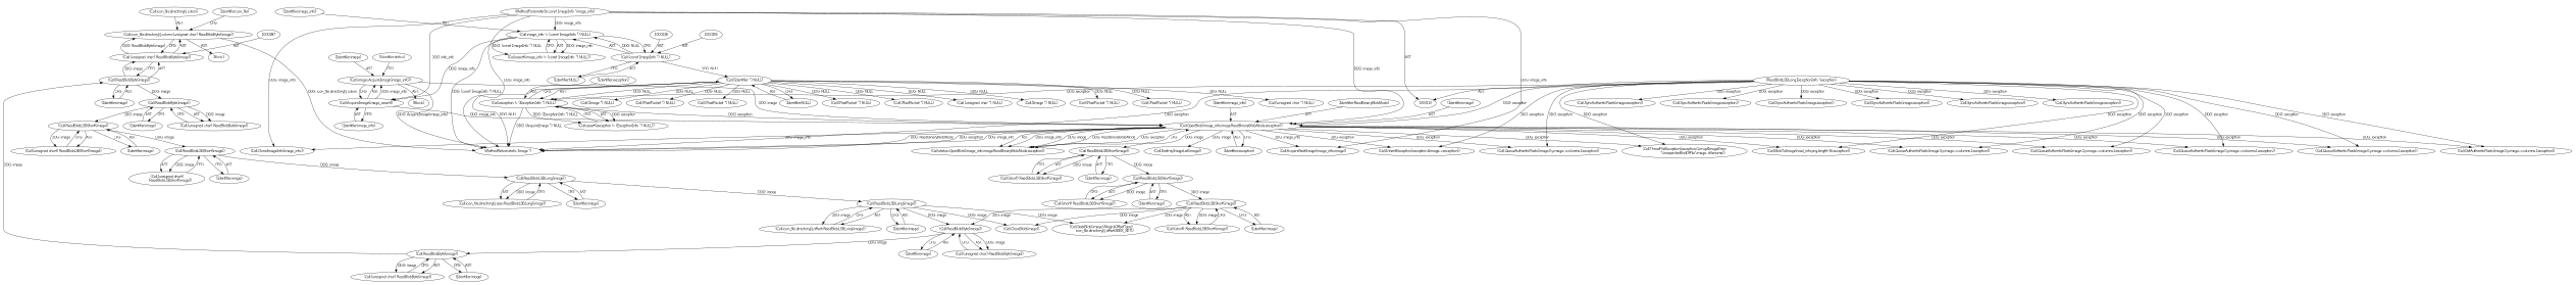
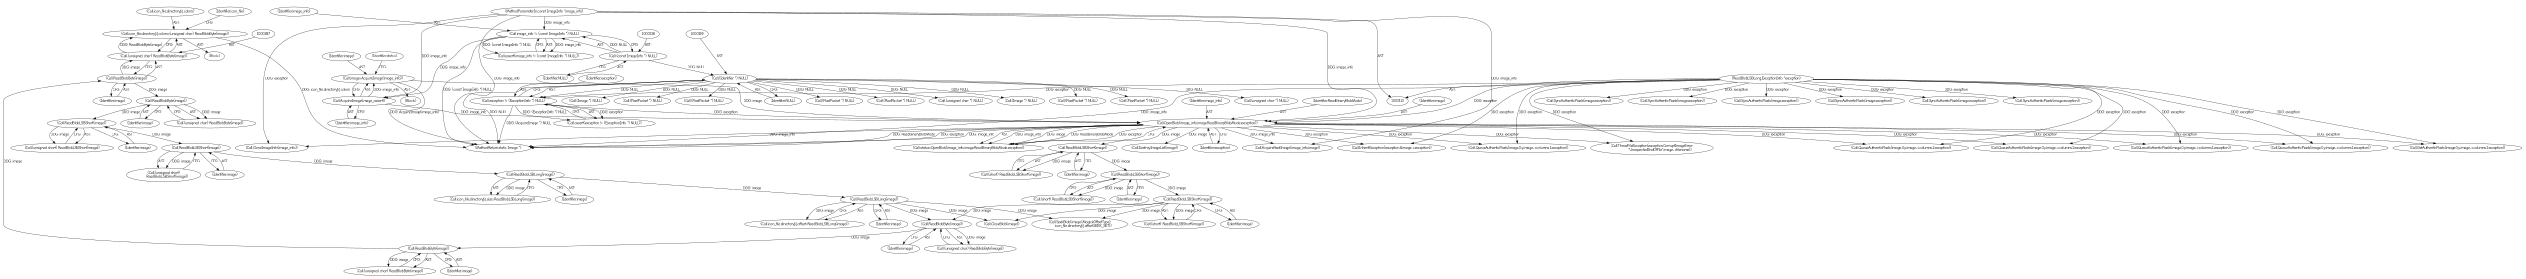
  digraph {
    fontname="Comic Neue"
    node [fontname="Comic Neue"]
    edge [fontname="Comic Neue"]
    n1 [label="(Call,icon_file.directory[i].colors=(unsigned char) ReadBlobByte(image))"]
    n2 [label="(Call,(unsigned char) ReadBlobByte(image))"]
    n3 [label="(MethodReturn,static Image *)"]
    n4 [label="(Block,)"]
    n5 [label="(Call,ReadBlobByte(image))"]
    n6 [label="(Call,ReadBlobByte(image))"]
    n7 [label="(Identifier,image)"]
    n8 [label="(Call,ReadBlobLSBShort(image))"]
    n9 [label="(Call,(unsigned char) ReadBlobByte(image))"]
    n10 [label="(Identifier,image)"]
    n11 [label="(Call,ReadBlobByte(image))"]
    n12 [label="(Call,(unsigned char) ReadBlobByte(image))"]
    n13 [label="(Identifier,image)"]
    n14 [label="(Call,ReadBlobByte(image))"]
    n15 [label="(Identifier,image)"]
    n16 [label="(Call,(unsigned char) ReadBlobByte(image))"]
    n17 [label="(Call,ReadBlobLSBShort(image))"]
    n18 [label="(Call,SeekBlob(image,(MagickOffsetType)\n      icon_file.directory[i].offset,SEEK_SET))"]
    n19 [label="(Call,(short) ReadBlobLSBShort(image))"]
    n20 [label="(Identifier,image)"]
    n21 [label="(Call,CloseBlob(image))"]
    n22 [label="(Call,ReadBlobLSBShort(image))"]
    n23 [label="(Identifier,image)"]
    n24 [label="(Call,(short) ReadBlobLSBShort(image))"]
    n25 [label="(Call,ReadBlobLSBShort(image))"]
    n26 [label="(Identifier,image)"]
    n27 [label="(Call,(short) ReadBlobLSBShort(image))"]
    n28 [label="(Call,OpenBlob(image_info,image,ReadBinaryBlobMode,exception))"]
    n29 [label="(Call,QueueAuthenticPixels(image,0,y,image->columns,1,exception))"]
    n30 [label="(Call,ThrowFileException(exception,CorruptImageError,\n              \"UnexpectedEndOfFile\",image->filename))"]
    n31 [label="(Call,QueueAuthenticPixels(image,0,y,image->columns,1,exception))"]
    n32 [label="(Call,QueueAuthenticPixels(image,0,y,image->columns,1,exception))"]
    n33 [label="(Call,GetAuthenticPixels(image,0,y,image->columns,1,exception))"]
    n34 [label="(Call,InheritException(exception,&image->exception))"]
    n35 [label="(Call,QueueAuthenticPixels(image,0,y,image->columns,1,exception))"]
    n36 [label="(Call,DestroyImageList(image))"]
    n37 [label="(Identifier,exception)"]
    n38 [label="(Call,status=OpenBlob(image_info,image,ReadBinaryBlobMode,exception))"]
-   n39 [label="(Call,BlobToImage(read_info,png,length+16,exception))"]
    n40 [label="(Call,QueueAuthenticPixels(image,0,y,image->columns,1,exception))"]
    n41 [label="(Call,CloneImageInfo(image_info))"]
    n42 [label="(Call,AcquireNextImage(image_info,image))"]
    n43 [label="(Call,AcquireImage(image_assert))"]
    n44 [label="(Call,image=AcquireImage(image_info))"]
    n45 [label="(Identifier,image_info)"]
    n46 [label="(Block,)"]
    n47 [label="(Call,image_info != (const ImageInfo *) NULL)"]
    n48 [label="(Call,(const ImageInfo *) NULL)"]
    n49 [label="(Call,assert(image_info != (const ImageInfo *) NULL))"]
    n50 [label="(Call,(Identifier *) NULL)"]
    n51 [label="(Identifier,NULL)"]
    n52 [label="(MethodParameterIn,const ImageInfo *image_info)"]
    1000113
    n54 [label="(Call,exception != (ExceptionInfo *) NULL)"]
    n55 [label="(Call,(PixelPacket *) NULL)"]
    n56 [label="(Call,(PixelPacket *) NULL)"]
    n57 [label="(Call,(unsigned char *) NULL)"]
    n58 [label="(Call,(Image *) NULL)"]
    n59 [label="(Call,(PixelPacket *) NULL)"]
    n60 [label="(Call,(PixelPacket *) NULL)"]
    n61 [label="(Identifier,NULL)"]
    n62 [label="(Call,(PixelPacket *) NULL)"]
    n63 [label="(Call,(PixelPacket *) NULL)"]
    n64 [label="(Call,(unsigned char *) NULL)"]
    n65 [label="(Call,(Image *) NULL)"]
    n66 [label="(Call,assert(exception != (ExceptionInfo *) NULL))"]
    n67 [label="(ReadBlobLSBLong,ExceptionInfo *exception)"]
    n68 [label="(Call,SyncAuthenticPixels(image,exception))"]
    n69 [label="(Call,SyncAuthenticPixels(image,exception))"]
    n70 [label="(Call,SyncAuthenticPixels(image,exception))"]
    n71 [label="(Call,SyncAuthenticPixels(image,exception))"]
    n72 [label="(Call,SyncAuthenticPixels(image,exception))"]
    n73 [label="(Call,SyncAuthenticPixels(image,exception))"]
    n74 [label="(Call,ReadBlobLSBLong(image))"]
    n75 [label="(Identifier,image)"]
    n76 [label="(Call,icon_file.directory[i].offset=ReadBlobLSBLong(image))"]
    n77 [label="(Call,ReadBlobLSBLong(image))"]
    n78 [label="(Call,icon_file.directory[i].size=ReadBlobLSBLong(image))"]
    n79 [label="(Identifier,image)"]
    n80 [label="(Call,ReadBlobLSBShort(image))"]
    n81 [label="(Call,(unsigned short)\n      ReadBlobLSBShort(image))"]
    n82 [label="(Identifier,image)"]
    n83 [label="(Identifier,image)"]
    n84 [label="(Call,(unsigned short) ReadBlobLSBShort(image))"]
    n85 [label="(Identifier,ReadBinaryBlobMode)"]
    n86 [label="(Identifier,image)"]
    n87 [label="(Identifier,image_info)"]
    n88 [label="(Identifier,image_info)"]
    n89 [label="(Identifier,status)"]
    n90 [label="(Call,icon_file.directory[i].colors)"]
    n91 [label="(Identifier,icon_file)"]
    n92 [label="(Identifier,exception)"]
    n93 [label="(Identifier,image)"]
    1000287
    1000138
    1000159
    n1 -> n2 [label="CFG: "]
    n1 -> n3 [label="DDG: icon_file.directory[i].colors"]
    n1 -> n4 [label="AST: "]
    n2 -> n1 [label="AST: "]
    n2 -> n1 [label="DDG: ReadBlobByte(image)"]
    n2 -> n5 [label="CFG: "]
    n5 -> n2 [label="AST: "]
    n5 -> n2 [label="DDG: image"]
    n5 -> n6 [label="DDG: image"]
    n5 -> n7 [label="CFG: "]
    n6 -> n8 [label="DDG: image"]
    n6 -> n9 [label="AST: "]
    n6 -> n9 [label="DDG: image"]
    n6 -> n10 [label="CFG: "]
    n7 -> n5 [label="AST: "]
    n8 -> n80 [label="DDG: image"]
    n8 -> n83 [label="CFG: "]
    n8 -> n84 [label="AST: "]
    n8 -> n84 [label="DDG: image"]
    n9 -> n6 [label="CFG: "]
    n10 -> n6 [label="AST: "]
    n11 -> n5 [label="DDG: image"]
    n11 -> n12 [label="AST: "]
    n11 -> n12 [label="DDG: image"]
    n11 -> n13 [label="CFG: "]
    n12 -> n11 [label="CFG: "]
    n13 -> n11 [label="AST: "]
    n14 -> n11 [label="DDG: image"]
    n14 -> n15 [label="CFG: "]
    n14 -> n16 [label="AST: "]
    n14 -> n16 [label="DDG: image"]
    n15 -> n14 [label="AST: "]
    n16 -> n14 [label="CFG: "]
    n17 -> n14 [label="DDG: image"]
    n17 -> n18 [label="DDG: image"]
    n17 -> n19 [label="AST: "]
    n17 -> n19 [label="DDG: image"]
    n17 -> n20 [label="CFG: "]
    n17 -> n21 [label="DDG: image"]
    n19 -> n17 [label="CFG: "]
    n20 -> n17 [label="AST: "]
    n22 -> n17 [label="DDG: image"]
    n22 -> n23 [label="CFG: "]
    n22 -> n24 [label="AST: "]
    n22 -> n24 [label="DDG: image"]
    n23 -> n22 [label="AST: "]
    n24 -> n22 [label="CFG: "]
    n25 -> n22 [label="DDG: image"]
    n25 -> n26 [label="CFG: "]
    n25 -> n27 [label="AST: "]
    n25 -> n27 [label="DDG: image"]
    n26 -> n25 [label="AST: "]
    n27 -> n25 [label="CFG: "]
    n28 -> n3 [label="DDG: ReadBinaryBlobMode"]
    n28 -> n3 [label="DDG: exception"]
    n28 -> n3 [label="DDG: image_info"]
    n28 -> n25 [label="DDG: image"]
    n28 -> n29 [label="DDG: exception"]
    n28 -> n30 [label="DDG: exception"]
    n28 -> n31 [label="DDG: exception"]
    n28 -> n32 [label="DDG: exception"]
    n28 -> n33 [label="DDG: exception"]
    n28 -> n34 [label="DDG: exception"]
    n28 -> n35 [label="DDG: exception"]
    n28 -> n36 [label="DDG: image"]
    n28 -> n37 [label="CFG: "]
    n28 -> n38 [label="AST: "]
    n28 -> n38 [label="DDG: image_info"]
    n28 -> n38 [label="DDG: image"]
    n28 -> n38 [label="DDG: ReadBinaryBlobMode"]
    n28 -> n38 [label="DDG: exception"]
-   n28 -> n39 [label="DDG: exception"]
    n28 -> n40 [label="DDG: exception"]
    n28 -> n41 [label="DDG: image_info"]
    n28 -> n42 [label="DDG: image_info"]
    n37 -> n28 [label="AST: "]
    n38 -> n28 [label="CFG: "]
    n43 -> n28 [label="DDG: image_info"]
    n43 -> n44 [label="AST: "]
    n43 -> n44 [label="DDG: image_info"]
    n43 -> n45 [label="CFG: "]
    n44 -> n3 [label="DDG: AcquireImage(image_info)"]
    n44 -> n28 [label="DDG: image"]
    n44 -> n43 [label="CFG: "]
    n44 -> n46 [label="AST: "]
    n45 -> n43 [label="AST: "]
    n47 -> n3 [label="DDG: (const ImageInfo *) NULL"]
    n47 -> n43 [label="DDG: image_info"]
    n47 -> n48 [label="CFG: "]
    n47 -> n49 [label="AST: "]
    n47 -> n49 [label="DDG: image_info"]
    n47 -> n49 [label="DDG: (const ImageInfo *) NULL"]
    n48 -> n47 [label="AST: "]
    n48 -> n47 [label="DDG: NULL"]
    n48 -> n50 [label="DDG: NULL"]
    n48 -> n51 [label="CFG: "]
    n49 -> n47 [label="CFG: "]
    n50 -> n3 [label="DDG: NULL"]
    n50 -> n54 [label="AST: "]
    n50 -> n54 [label="DDG: NULL"]
    n50 -> n55 [label="DDG: NULL"]
    n50 -> n56 [label="DDG: NULL"]
    n50 -> n57 [label="DDG: NULL"]
    n50 -> n58 [label="DDG: NULL"]
    n50 -> n59 [label="DDG: NULL"]
    n50 -> n60 [label="DDG: NULL"]
    n50 -> n61 [label="CFG: "]
    n50 -> n62 [label="DDG: NULL"]
    n50 -> n63 [label="DDG: NULL"]
    n50 -> n64 [label="DDG: NULL"]
    n50 -> n65 [label="DDG: NULL"]
    n51 -> n48 [label="AST: "]
    n52 -> n3 [label="DDG: image_info"]
    n52 -> n28 [label="DDG: image_info"]
-   n52 -> n41 [label="DDG: image_info"]
+   n52 -> n41 [label="DDG: exception"]
    n52 -> n42 [label="DDG: image_info"]
-   n52 -> n43 [label="DDG: info_info"]
+   n52 -> n43 [label="DDG: image_info"]
    n52 -> n47 [label="DDG: image_info"]
    n52 -> 1000113 [label="AST: "]
    n54 -> n3 [label="DDG: (AcquireImage *) NULL"]
    n54 -> n28 [label="DDG: exception"]
    n54 -> n50 [label="CFG: "]
    n54 -> n66 [label="AST: "]
    n54 -> n66 [label="DDG: exception"]
    n54 -> n66 [label="DDG: (ExceptionInfo *) NULL"]
    n61 -> n50 [label="AST: "]
    n66 -> n54 [label="CFG: "]
-   n67 -> n3 [label="DDG: exception"]
+   n67 -> n3 [label="DDG: image_info"]
    n67 -> n28 [label="DDG: exception"]
    n67 -> n29 [label="DDG: exception"]
    n67 -> n30 [label="DDG: exception"]
    n67 -> n31 [label="DDG: exception"]
    n67 -> n32 [label="DDG: exception"]
    n67 -> n33 [label="DDG: exception"]
    n67 -> n34 [label="DDG: exception"]
    n67 -> n35 [label="DDG: exception"]
-   n67 -> n39 [label="DDG: exception"]
    n67 -> n40 [label="DDG: exception"]
    n67 -> 1000113 [label="AST: "]
    n67 -> n54 [label="DDG: exception"]
    n67 -> n68 [label="DDG: exception"]
    n67 -> n69 [label="DDG: exception"]
    n67 -> n70 [label="DDG: exception"]
    n67 -> n71 [label="DDG: exception"]
    n67 -> n72 [label="DDG: exception"]
    n67 -> n73 [label="DDG: exception"]
    n74 -> n14 [label="DDG: image"]
    n74 -> n18 [label="DDG: image"]
    n74 -> n21 [label="DDG: image"]
    n74 -> n75 [label="CFG: "]
    n74 -> n76 [label="AST: "]
    n74 -> n76 [label="DDG: image"]
    n75 -> n74 [label="AST: "]
    n76 -> n74 [label="CFG: "]
    n77 -> n74 [label="DDG: image"]
    n77 -> n78 [label="AST: "]
    n77 -> n78 [label="DDG: image"]
    n77 -> n79 [label="CFG: "]
    n78 -> n77 [label="CFG: "]
    n79 -> n77 [label="AST: "]
    n80 -> n77 [label="DDG: image"]
    n80 -> n81 [label="AST: "]
    n80 -> n81 [label="DDG: image"]
    n80 -> n82 [label="CFG: "]
    n81 -> n80 [label="CFG: "]
    n82 -> n80 [label="AST: "]
    n83 -> n8 [label="AST: "]
    n84 -> n8 [label="CFG: "]
    n85 -> n28 [label="AST: "]
    n86 -> n28 [label="AST: "]
    n87 -> n47 [label="AST: "]
    n88 -> n28 [label="AST: "]
    n89 -> n44 [label="CFG: "]
    n90 -> n1 [label="AST: "]
    n91 -> n1 [label="CFG: "]
    n92 -> n54 [label="AST: "]
    n93 -> n44 [label="AST: "]
    1000287 -> n2 [label="AST: "]
    1000138 -> n48 [label="AST: "]
-   1000159 -> n48 [label="AST: "]
+   1000159 -> n50 [label="AST: "]
  }
